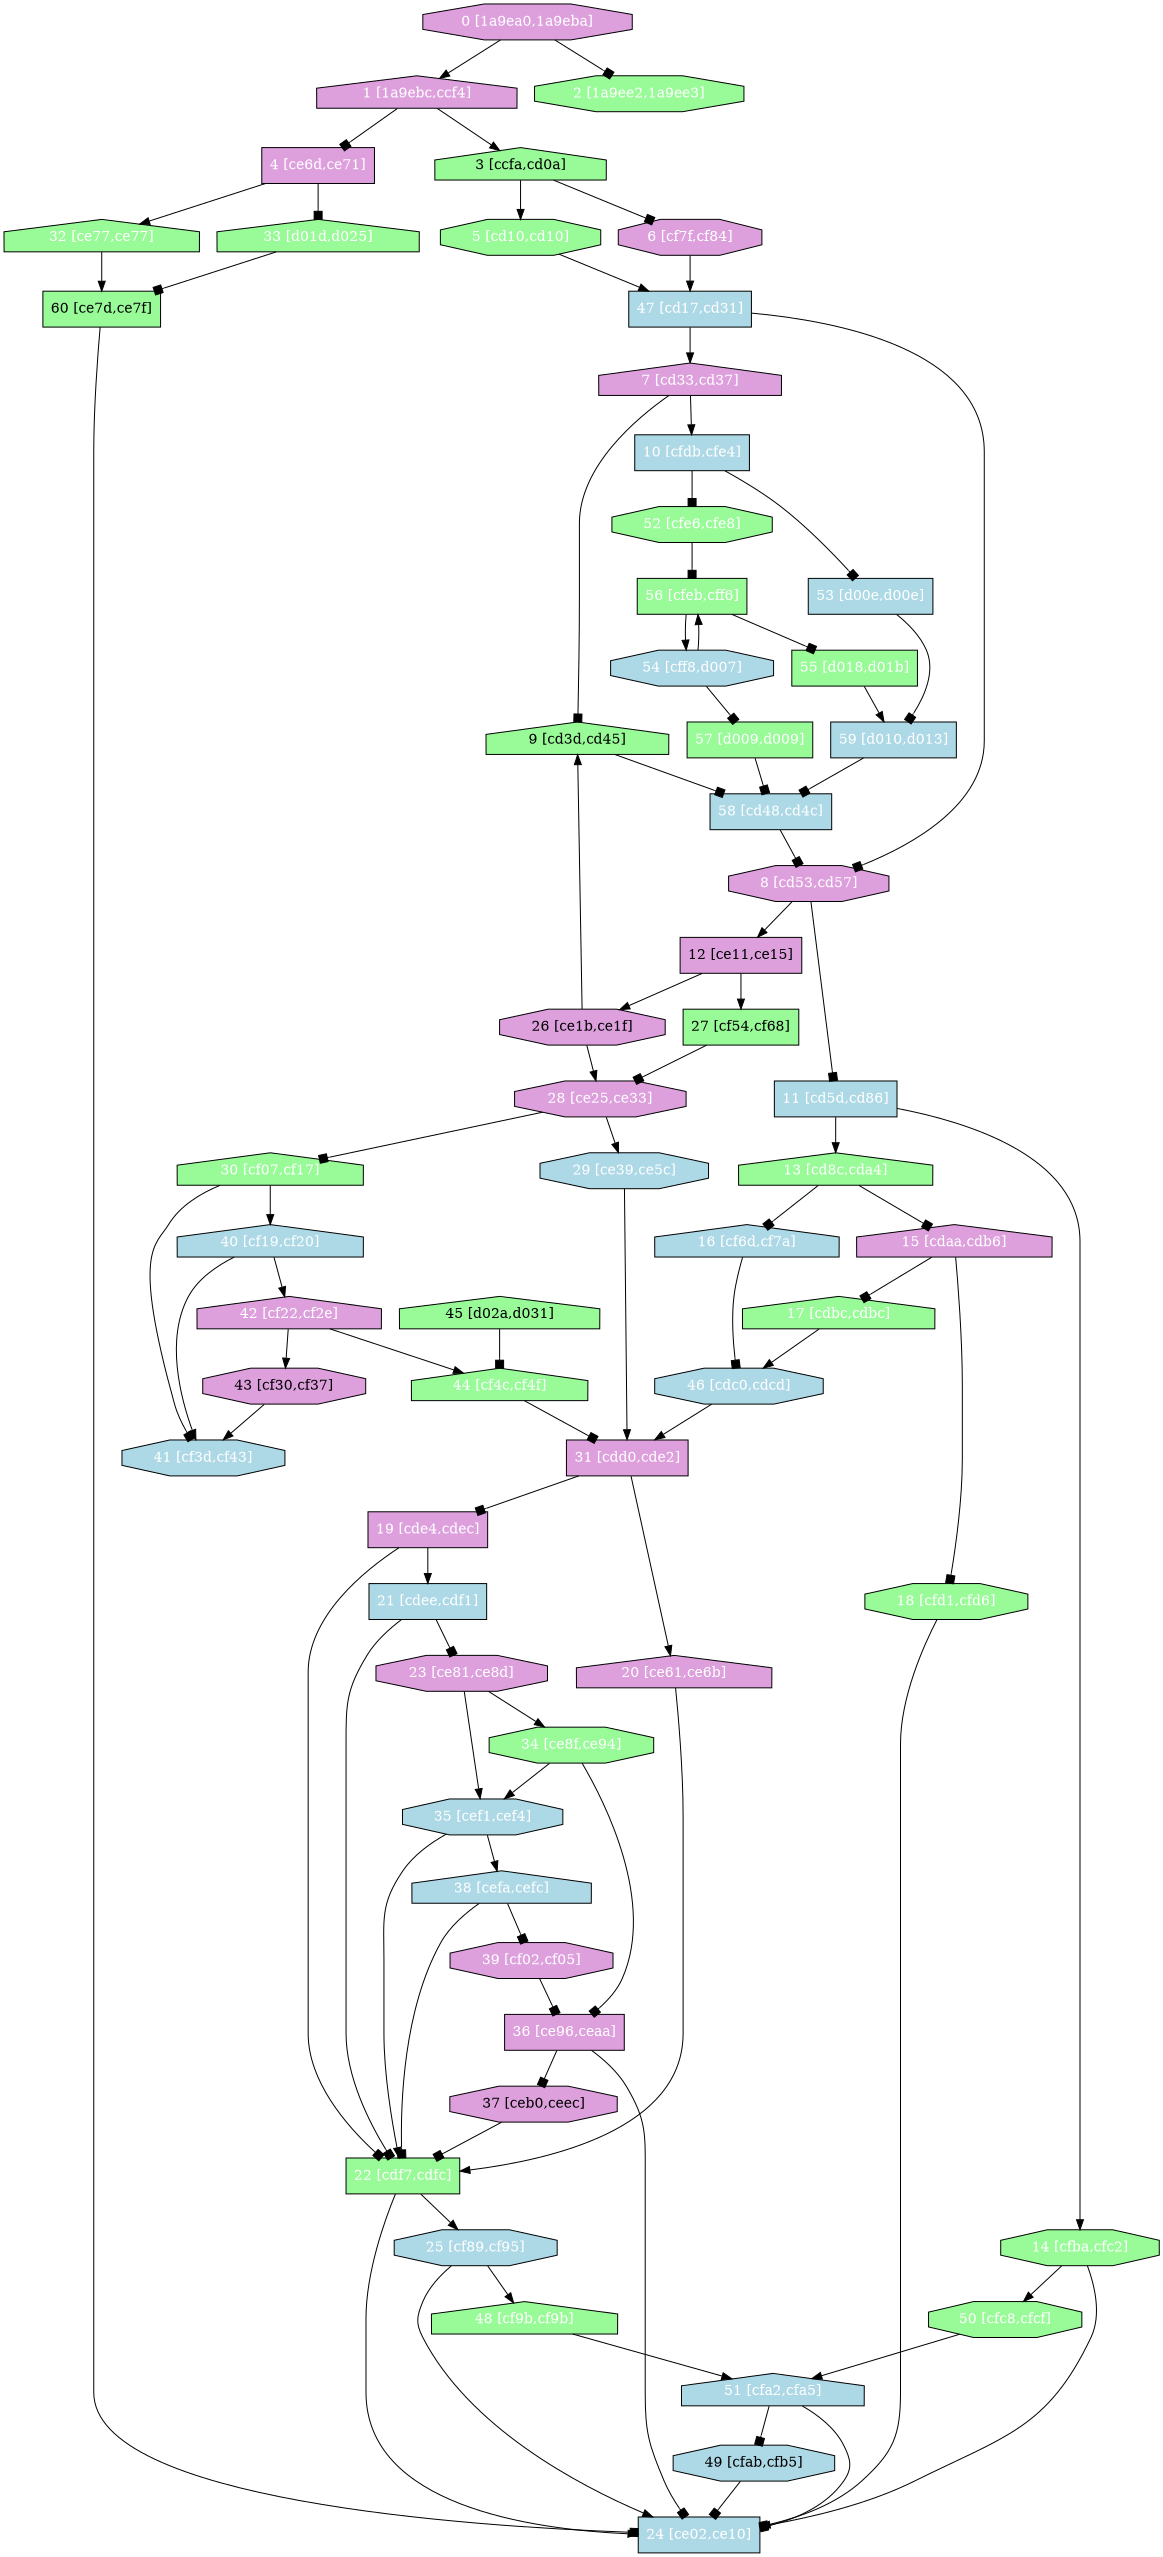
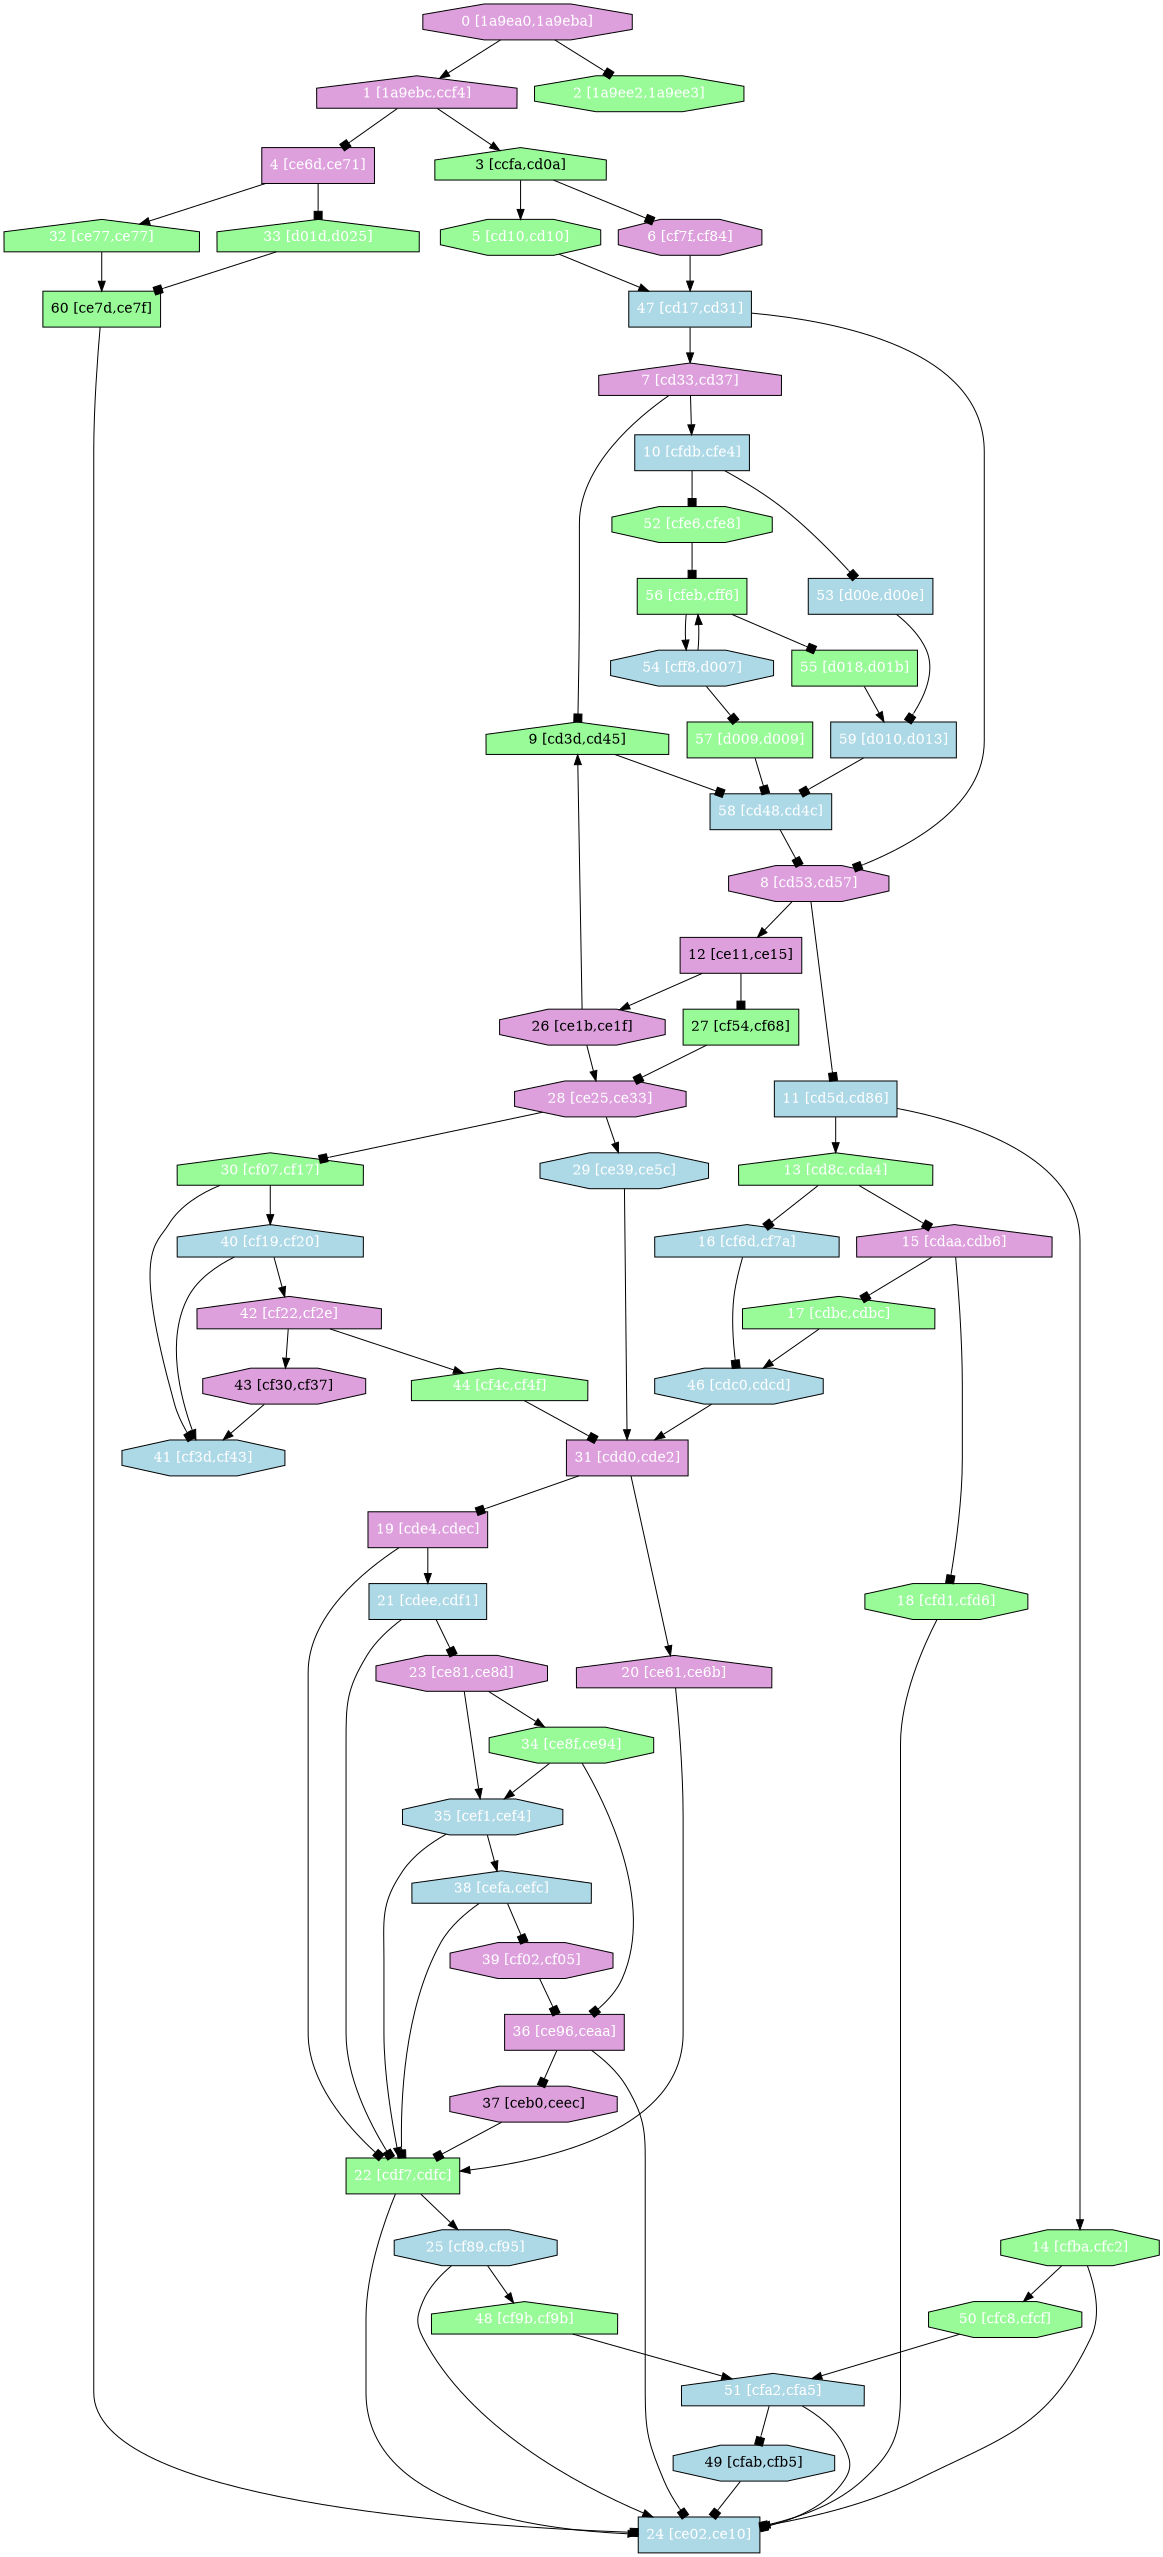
  digraph {
    node [fillcolor=palegreen fontcolor="#ffffff" shape=octagon style=filled]
    edge [arrowhead=box]
    n1 [fillcolor=plum label="0 [1a9ea0,1a9eba]"]
    n2 [fillcolor=plum label="1 [1a9ebc,ccf4]" shape=house]
    n3 [label="2 [1a9ee2,1a9ee3]"]
    n4 [fontcolor="#000000" label="3 [ccfa,cd0a]" shape=house]
    n5 [fillcolor=plum label="4 [ce6d,ce71]" shape=box]
    n6 [label="5 [cd10,cd10]"]
    n7 [fillcolor=plum label="6 [cf7f,cf84]"]
    n8 [label="32 [ce77,ce77]" shape=house]
    n9 [label="33 [d01d,d025]" shape=house]
    n10 [fillcolor=lightblue label="47 [cd17,cd31]" shape=box]
    n11 [fontcolor="#000000" label="60 [ce7d,ce7f]" shape=box]
    n12 [fillcolor=plum label="7 [cd33,cd37]" shape=house]
    n13 [fillcolor=plum label="8 [cd53,cd57]"]
    n14 [fontcolor="#000000" label="9 [cd3d,cd45]" shape=house]
    n15 [fillcolor=lightblue label="10 [cfdb,cfe4]" shape=box]
    n16 [fillcolor=lightblue label="58 [cd48,cd4c]" shape=box]
    n17 [label="52 [cfe6,cfe8]"]
    n18 [fillcolor=lightblue label="53 [d00e,d00e]" shape=box]
    n19 [fillcolor=lightblue label="11 [cd5d,cd86]" shape=box]
    n20 [fillcolor=plum fontcolor="#000000" label="12 [ce11,ce15]" shape=box]
    n21 [label="13 [cd8c,cda4]" shape=house]
    n22 [label="14 [cfba,cfc2]"]
    n23 [fillcolor=plum fontcolor="#000000" label="26 [ce1b,ce1f]"]
    n24 [fontcolor="#000000" label="27 [cf54,cf68]" shape=box]
    n25 [label="56 [cfeb,cff6]" shape=box]
    n26 [fillcolor=lightblue label="59 [d010,d013]" shape=box]
    n27 [fillcolor=plum label="15 [cdaa,cdb6]" shape=house]
    n28 [fillcolor=lightblue label="16 [cf6d,cf7a]" shape=house]
    n29 [fillcolor=lightblue label="24 [ce02,ce10]" shape=box]
    n30 [label="50 [cfc8,cfcf]"]
    n31 [fillcolor=plum label="28 [ce25,ce33]"]
    n32 [label="17 [cdbc,cdbc]" shape=house]
    n33 [label="18 [cfd1,cfd6]"]
    n34 [fillcolor=lightblue label="46 [cdc0,cdcd]"]
    n35 [fillcolor=lightblue label="51 [cfa2,cfa5]" shape=house]
    n36 [fillcolor=plum label="31 [cdd0,cde2]" shape=box]
    n37 [fillcolor=plum label="19 [cde4,cdec]" shape=box]
    n38 [fillcolor=lightblue label="21 [cdee,cdf1]" shape=box]
    n39 [label="22 [cdf7,cdfc]" shape=box]
    n40 [fillcolor=plum label="23 [ce81,ce8d]"]
    n41 [fillcolor=lightblue label="25 [cf89,cf95]"]
    n42 [fillcolor=plum label="20 [ce61,ce6b]" shape=house]
    n43 [label="34 [ce8f,ce94]"]
    n44 [fillcolor=lightblue label="35 [cef1,cef4]"]
    n45 [label="48 [cf9b,cf9b]" shape=house]
    n46 [fillcolor=plum label="36 [ce96,ceaa]" shape=box]
    n47 [fillcolor=lightblue label="38 [cefa,cefc]" shape=house]
    n48 [fillcolor=lightblue label="29 [ce39,ce5c]"]
    n49 [label="30 [cf07,cf17]" shape=house]
    n50 [fillcolor=lightblue label="40 [cf19,cf20]" shape=house]
    n51 [fillcolor=lightblue label="41 [cf3d,cf43]"]
    n52 [fillcolor=plum label="42 [cf22,cf2e]" shape=house]
    n53 [fillcolor=plum fontcolor="#000000" label="37 [ceb0,ceec]"]
    n54 [fillcolor=plum label="39 [cf02,cf05]"]
    n55 [fillcolor=plum fontcolor="#000000" label="43 [cf30,cf37]"]
    n56 [label="44 [cf4c,cf4f]" shape=house]
-   n57 [fontcolor="#000000" label="45 [d02a,d031]" shape=house]
    n58 [fillcolor=lightblue fontcolor="#000000" label="49 [cfab,cfb5]"]
    n59 [fillcolor=lightblue label="54 [cff8,d007]"]
    n60 [label="55 [d018,d01b]" shape=box]
    n61 [label="57 [d009,d009]" shape=box]
    n1 -> n2 [arrowhead=normal]
    n1 -> n3
    n2 -> n4 [arrowhead=normal]
    n2 -> n5
    n4 -> n6 [arrowhead=normal]
    n4 -> n7
    n5 -> n8 [arrowhead=normal]
    n5 -> n9
    n6 -> n10 [arrowhead=normal]
    n7 -> n10 [arrowhead=normal]
    n8 -> n11 [arrowhead=normal]
    n9 -> n11
    n10 -> n12 [arrowhead=normal]
    n10 -> n13
    n11 -> n29
    n12 -> n14
    n12 -> n15 [arrowhead=normal]
    n13 -> n19
    n13 -> n20 [arrowhead=normal]
    n14 -> n16
    n15 -> n17
    n15 -> n18
    n16 -> n13
    n17 -> n25
    n18 -> n26
    n19 -> n21 [arrowhead=normal]
    n19 -> n22 [arrowhead=normal]
    n20 -> n23 [arrowhead=normal]
-   n20 -> n24 [arrowhead=normal]
+   n20 -> n24
    n21 -> n27
    n21 -> n28
    n22 -> n29 [arrowhead=normal]
    n22 -> n30 [arrowhead=normal]
    n23 -> n14 [arrowhead=normal]
    n23 -> n31 [arrowhead=normal]
    n24 -> n31
    n25 -> n59 [arrowhead=normal]
    n25 -> n60
    n26 -> n16
    n27 -> n32
    n27 -> n33
    n28 -> n34
    n30 -> n35 [arrowhead=normal]
    n31 -> n48 [arrowhead=normal]
    n31 -> n49
    n32 -> n34 [arrowhead=normal]
    n33 -> n29
    n34 -> n36 [arrowhead=normal]
    n35 -> n29
    n35 -> n58
    n36 -> n37
    n36 -> n42 [arrowhead=normal]
    n37 -> n38 [arrowhead=normal]
    n37 -> n39
    n38 -> n39
    n38 -> n40
    n39 -> n29 [arrowhead=normal]
    n39 -> n41 [arrowhead=normal]
    n40 -> n43 [arrowhead=normal]
    n40 -> n44 [arrowhead=normal]
    n41 -> n29 [arrowhead=normal]
    n41 -> n45 [arrowhead=normal]
    n42 -> n39 [arrowhead=normal]
    n43 -> n44 [arrowhead=normal]
    n43 -> n46
    n44 -> n39 [arrowhead=normal]
    n44 -> n47 [arrowhead=normal]
    n45 -> n35 [arrowhead=normal]
    n46 -> n29
    n46 -> n53
    n47 -> n39
    n47 -> n54
    n48 -> n36 [arrowhead=normal]
    n49 -> n50 [arrowhead=normal]
    n49 -> n51
    n50 -> n51 [arrowhead=normal]
    n50 -> n52 [arrowhead=normal]
    n52 -> n55 [arrowhead=normal]
    n52 -> n56 [arrowhead=normal]
    n53 -> n39
    n54 -> n46
    n55 -> n51 [arrowhead=normal]
    n56 -> n36
-   n57 -> n56
    n58 -> n29
    n59 -> n25 [arrowhead=normal]
    n59 -> n61
    n60 -> n26 [arrowhead=normal]
    n61 -> n16
  }
